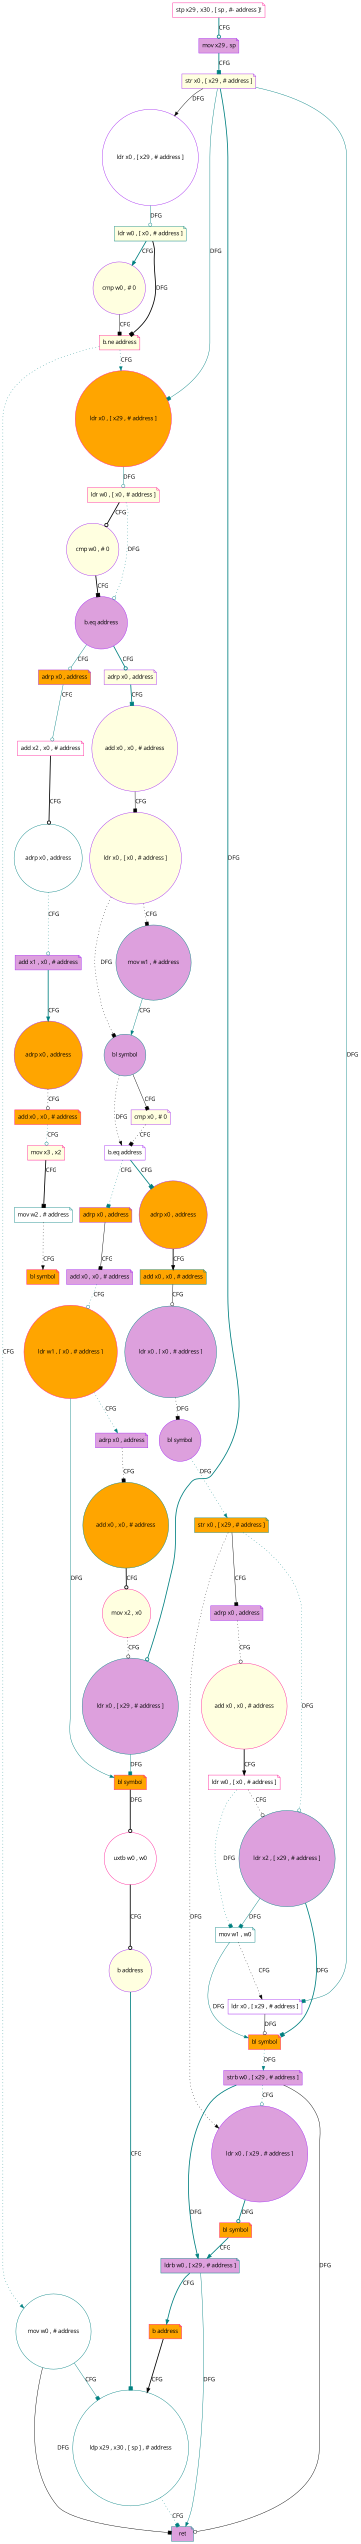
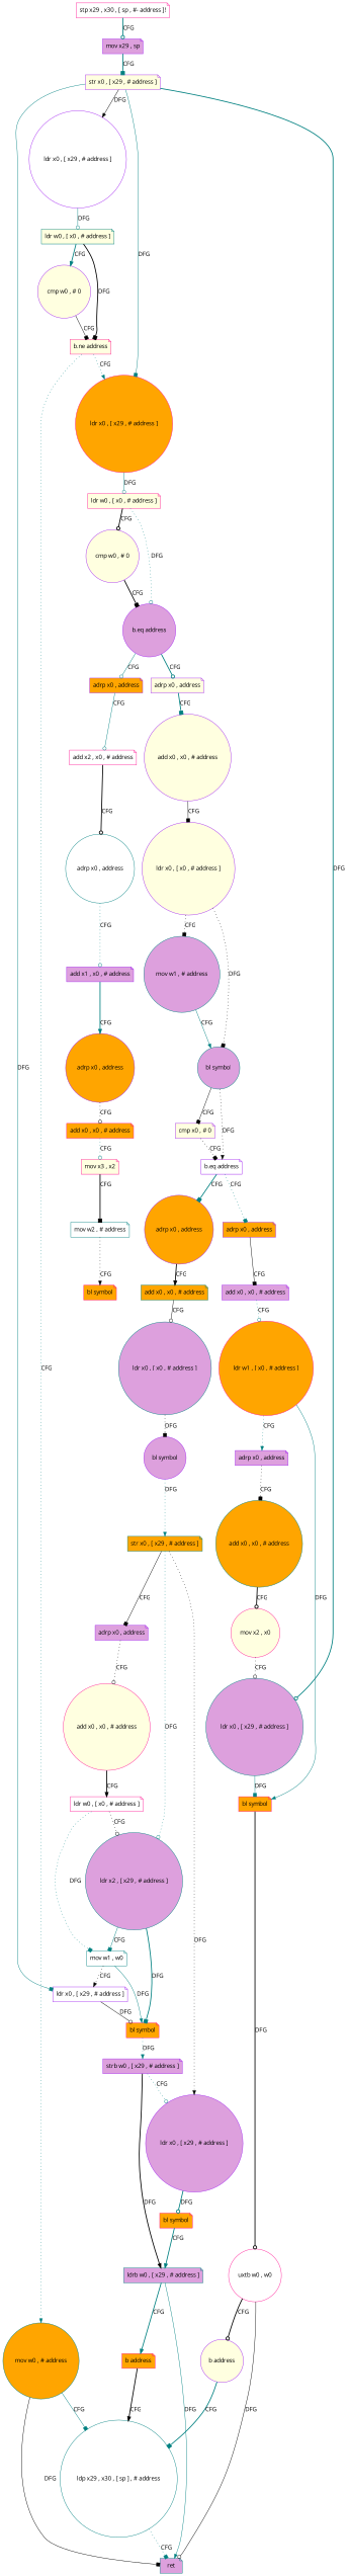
  digraph {
    fontname="Open Sans"
    node [color=purple fillcolor=plum fontname="Open Sans" shape=note style=filled]
    edge [arrowhead=box color=teal fontname="Open Sans" style=dotted]
    n1 [color=deeppink fillcolor=white label="stp x29 , x30 , [ sp , #- address ]!"]
    n2 [label="mov x29 , sp"]
    n3 [fillcolor=lightyellow label="str x0 , [ x29 , # address ]"]
    n4 [fillcolor=white label="ldr x0 , [ x29 , # address ]" shape=circle]
    n5 [color=deeppink fillcolor=orange label="ldr x0 , [ x29 , # address ]" shape=circle]
    n6 [color=teal label="ldr x0 , [ x29 , # address ]" shape=circle]
    n7 [fillcolor=white label="ldr x0 , [ x29 , # address ]"]
    n8 [color=teal fillcolor=lightyellow label="ldr w0 , [ x0 , # address ]"]
    n9 [color=deeppink fillcolor=lightyellow label="ldr w0 , [ x0 , # address ]"]
    n10 [color=deeppink fillcolor=orange label="bl symbol"]
    n11 [color=deeppink fillcolor=orange label="bl symbol"]
    n12 [fillcolor=lightyellow label="cmp w0 , # 0" shape=circle]
    n13 [color=deeppink fillcolor=lightyellow label="b.ne address"]
-   n14 [color=teal fillcolor=white label="mov w0 , # address" shape=circle]
+   n14 [color=teal fillcolor=orange label="mov w0 , # address" shape=circle]
    n15 [color=teal fillcolor=white label="ldp x29 , x30 , [ sp ] , # address" shape=circle]
    n16 [color=teal label=ret]
    n17 [fillcolor=lightyellow label="cmp w0 , # 0" shape=circle]
    n18 [label="b.eq address" shape=circle]
    n19 [fillcolor=lightyellow label="adrp x0 , address"]
    n20 [fillcolor=orange label="adrp x0 , address"]
    n21 [fillcolor=lightyellow label="add x0 , x0 , # address" shape=circle]
    n22 [color=deeppink fillcolor=white label="add x2 , x0 , # address"]
    n23 [fillcolor=lightyellow label="ldr x0 , [ x0 , # address ]" shape=circle]
    n24 [color=teal fillcolor=white label="adrp x0 , address" shape=circle]
    n25 [color=teal label="mov w1 , # address" shape=circle]
    n26 [color=teal label="bl symbol" shape=circle]
    n27 [fillcolor=lightyellow label="cmp x0 , # 0"]
    n28 [fillcolor=white label="b.eq address"]
    n29 [fillcolor=orange label="adrp x0 , address"]
    n30 [fillcolor=orange label="adrp x0 , address" shape=circle]
    n31 [label="add x0 , x0 , # address"]
    n32 [color=teal fillcolor=orange label="add x0 , x0 , # address"]
    n33 [color=deeppink fillcolor=orange label="ldr w1 , [ x0 , # address ]" shape=circle]
    n34 [color=teal label="ldr x0 , [ x0 , # address ]" shape=circle]
    n35 [label="add x1 , x0 , # address"]
    n36 [fillcolor=orange label="adrp x0 , address" shape=circle]
    n37 [color=deeppink fillcolor=orange label="add x0 , x0 , # address"]
    n38 [color=deeppink fillcolor=lightyellow label="mov x3 , x2"]
    n39 [color=teal fillcolor=white label="mov w2 , # address"]
    n40 [color=deeppink fillcolor=orange label="bl symbol"]
    n41 [label="adrp x0 , address"]
    n42 [color=teal fillcolor=orange label="add x0 , x0 , # address" shape=circle]
    n43 [color=deeppink fillcolor=white label="uxtb w0 , w0" shape=circle]
    n44 [color=deeppink fillcolor=lightyellow label="mov x2 , x0" shape=circle]
    n45 [fillcolor=lightyellow label="b address" shape=circle]
    n46 [label="bl symbol" shape=circle]
    n47 [color=teal fillcolor=orange label="str x0 , [ x29 , # address ]"]
    n48 [label="adrp x0 , address"]
    n49 [color=teal label="ldr x2 , [ x29 , # address ]" shape=circle]
    n50 [label="ldr x0 , [ x29 , # address ]" shape=circle]
    n51 [color=deeppink fillcolor=lightyellow label="add x0 , x0 , # address" shape=circle]
    n52 [color=teal fillcolor=white label="mov w1 , w0"]
    n53 [color=deeppink fillcolor=orange label="bl symbol"]
    n54 [color=deeppink fillcolor=white label="ldr w0 , [ x0 , # address ]"]
    n55 [label="strb w0 , [ x29 , # address ]"]
    n56 [color=teal label="ldrb w0 , [ x29 , # address ]"]
    n57 [color=deeppink fillcolor=orange label="b address"]
    n1 -> n2 [arrowhead=odot label=CFG style=bold]
    n2 -> n3 [label=CFG style=bold]
    n3 -> n4 [arrowhead=normal color=black label=DFG style=solid]
    n3 -> n5 [label=DFG style=solid]
    n3 -> n6 [arrowhead=odot label=DFG style=bold]
    n3 -> n7 [label=DFG style=solid]
    n4 -> n8 [arrowhead=odot label=DFG style=solid]
    n5 -> n9 [arrowhead=odot label=DFG style=solid]
    n6 -> n10 [label=DFG style=solid]
    n7 -> n11 [arrowhead=odot color=black label=DFG style=solid]
    n8 -> n12 [arrowhead=normal label=CFG style=bold]
    n8 -> n13 [color=black label=DFG style=bold]
    n9 -> n17 [arrowhead=odot color=black label=CFG style=bold]
    n9 -> n18 [arrowhead=odot label=DFG]
    n10 -> n43 [arrowhead=odot color=black label=DFG style=bold]
    n11 -> n55 [arrowhead=normal label=DFG]
    n12 -> n13 [color=black label=CFG style=solid]
    n13 -> n5 [arrowhead=normal label=CFG]
    n13 -> n14 [arrowhead=normal label=CFG]
    n14 -> n15 [label=CFG style=solid]
    n14 -> n16 [color=black label=DFG style=solid]
    n15 -> n16 [label=CFG]
    n17 -> n18 [color=black label=CFG style=bold]
    n18 -> n19 [arrowhead=odot label=CFG style=bold]
    n18 -> n20 [arrowhead=odot label=CFG style=solid]
    n19 -> n21 [label=CFG style=bold]
    n20 -> n22 [arrowhead=odot label=CFG style=solid]
    n21 -> n23 [color=black label=CFG style=solid]
    n22 -> n24 [arrowhead=odot color=black label=CFG style=bold]
    n23 -> n25 [color=black label=CFG]
    n23 -> n26 [color=black label=DFG]
    n24 -> n35 [arrowhead=odot label=CFG]
    n25 -> n26 [arrowhead=normal label=CFG style=solid]
    n26 -> n27 [color=black label=CFG style=solid]
    n26 -> n28 [arrowhead=normal color=black label=DFG]
    n27 -> n28 [color=black label=CFG]
    n28 -> n29 [label=CFG]
    n28 -> n30 [label=CFG style=bold]
    n29 -> n31 [color=black label=CFG style=solid]
    n30 -> n32 [arrowhead=normal color=black label=CFG style=bold]
    n31 -> n33 [arrowhead=odot label=CFG]
    n32 -> n34 [arrowhead=odot color=black label=CFG style=solid]
    n33 -> n10 [arrowhead=normal label=DFG style=solid]
    n33 -> n41 [arrowhead=normal label=CFG]
    n34 -> n46 [color=black label=DFG]
    n35 -> n36 [arrowhead=normal label=CFG style=bold]
    n36 -> n37 [arrowhead=odot color=black label=CFG]
    n37 -> n38 [arrowhead=odot label=CFG]
    n38 -> n39 [color=black label=CFG style=bold]
    n39 -> n40 [arrowhead=normal color=black label=CFG]
    n41 -> n42 [color=black label=CFG]
    n42 -> n44 [arrowhead=odot color=black label=CFG style=bold]
-   n55 -> n16 [arrowhead=odot color=black label=DFG style=solid]
+   n43 -> n16 [arrowhead=odot color=black label=DFG style=solid]
    n43 -> n45 [arrowhead=odot color=black label=CFG style=bold]
    n44 -> n6 [arrowhead=odot color=black label=CFG]
    n45 -> n15 [label=CFG style=bold]
    n46 -> n47 [arrowhead=normal label=DFG]
    n47 -> n48 [color=black label=CFG style=solid]
    n47 -> n49 [arrowhead=odot label=DFG]
    n47 -> n50 [arrowhead=normal color=black label=DFG]
    n48 -> n51 [arrowhead=odot color=black label=CFG]
    n49 -> n11 [label=DFG style=bold]
-   n49 -> n52 [label=DFG style=solid]
+   n49 -> n52 [label=CFG style=solid]
    n50 -> n53 [arrowhead=odot label=DFG style=bold]
    n51 -> n54 [arrowhead=normal color=black label=CFG style=bold]
    n52 -> n7 [arrowhead=normal color=black label=CFG]
    n52 -> n11 [arrowhead=normal label=DFG style=solid]
    n53 -> n56 [arrowhead=normal label=CFG style=bold]
    n54 -> n49 [arrowhead=odot color=black label=CFG]
    n54 -> n52 [label=DFG]
    n55 -> n50 [arrowhead=odot label=CFG]
-   n55 -> n56 [arrowhead=normal label=DFG style=bold]
+   n55 -> n56 [arrowhead=normal color=black label=DFG style=bold]
    n56 -> n16 [arrowhead=normal label=DFG style=solid]
    n56 -> n57 [arrowhead=normal label=CFG style=bold]
    n57 -> n15 [arrowhead=normal color=black label=CFG style=bold]
  }
